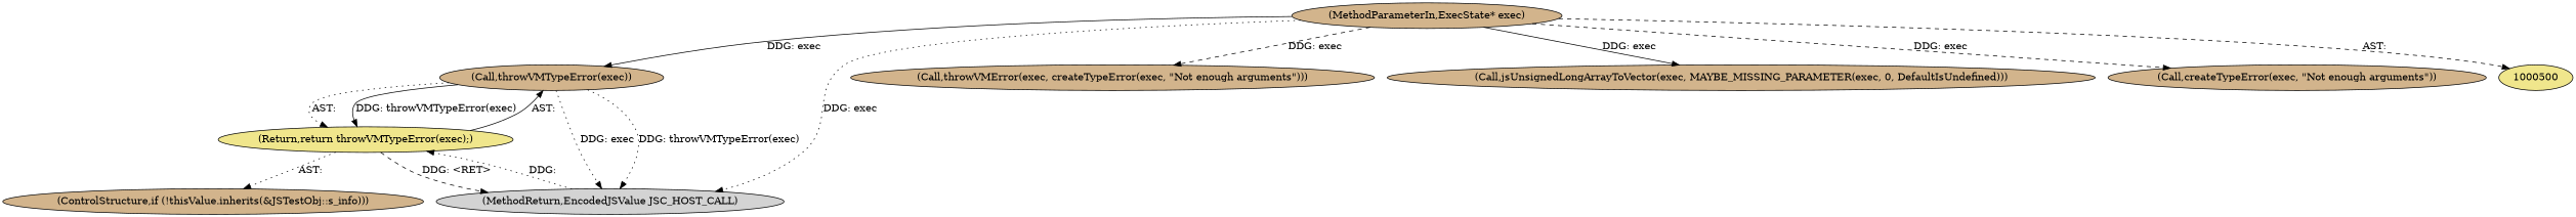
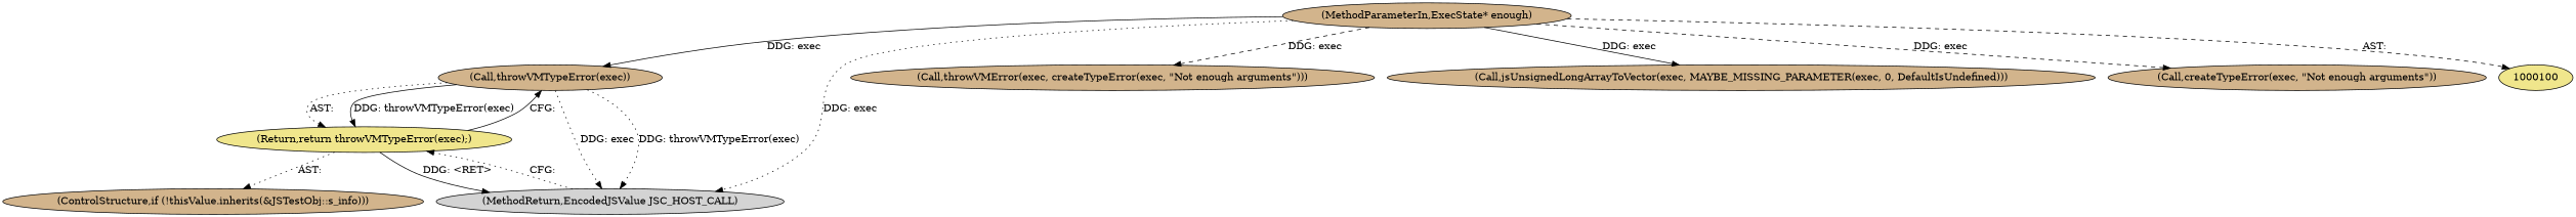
  digraph {
    node [fillcolor=tan style=filled]
    edge [style=dotted]
    n1 [label="(Call,throwVMTypeError(exec))"]
    n2 [fillcolor=khaki label="(Return,return throwVMTypeError(exec);)"]
    n3 [fillcolor=lightgrey label="(MethodReturn,EncodedJSValue JSC_HOST_CALL)"]
    n4 [label="(ControlStructure,if (!thisValue.inherits(&JSTestObj::s_info)))"]
-   n5 [label="(MethodParameterIn,ExecState* exec)"]
+   n5 [label="(MethodParameterIn,ExecState* enough)"]
    n6 [label="(Call,throwVMError(exec, createTypeError(exec, \"Not enough arguments\")))"]
    n7 [label="(Call,jsUnsignedLongArrayToVector(exec, MAYBE_MISSING_PARAMETER(exec, 0, DefaultIsUndefined)))"]
    n8 [label="(Call,createTypeError(exec, \"Not enough arguments\"))"]
-   1000100 [fillcolor=khaki label=1000500]
+   1000100 [fillcolor=khaki]
    n1 -> n2 [label="AST: "]
    n1 -> n2 [label="DDG: throwVMTypeError(exec)" style=solid]
    n1 -> n3 [label="DDG: exec"]
    n1 -> n3 [label="DDG: throwVMTypeError(exec)"]
-   n2 -> n1 [label="AST: " style=solid]
-   n2 -> n3 [label="DDG: <RET>" style=dashed]
+   n2 -> n1 [label="CFG: " style=solid]
+   n2 -> n3 [label="DDG: <RET>" style=solid]
    n2 -> n4 [label="AST: "]
-   n3 -> n2 [label="DDG: "]
+   n3 -> n2 [label="CFG: "]
    n5 -> n1 [label="DDG: exec" style=solid]
    n5 -> n3 [label="DDG: exec"]
    n5 -> n6 [label="DDG: exec" style=dashed]
    n5 -> n7 [label="DDG: exec" style=solid]
    n5 -> n8 [label="DDG: exec" style=dashed]
    n5 -> 1000100 [label="AST: " style=dashed]
  }
